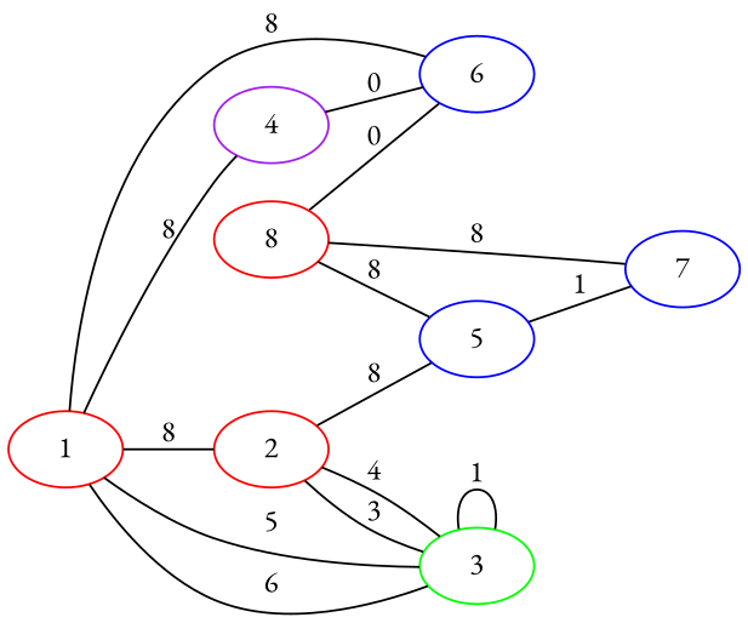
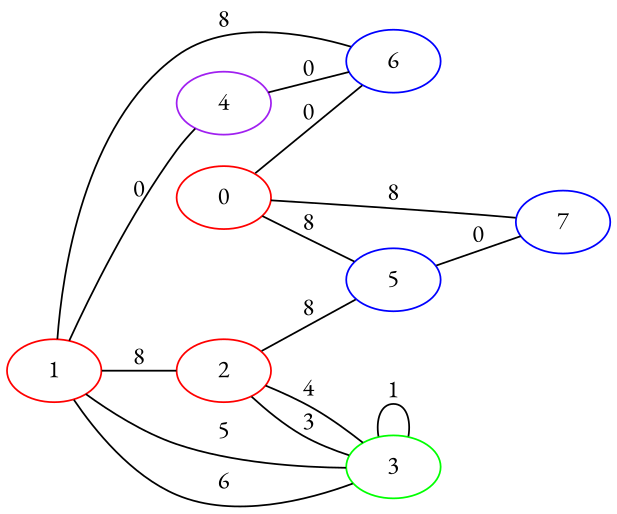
  graph {
    fontname="EB Garamond"
    rankdir=LR
    node [color=blue fontname="EB Garamond" weight=3]
    edge [fontname="EB Garamond"]
    5
-   0 [color=red weight=1 label=8]
+   0 [color=red weight=1]
    6
    7
    1 [color=red weight=1]
    2 [color=red weight=1]
    3 [color=green weight=2]
    4 [color=purple weight=4]
-   5 -- 7 [label=1]
+   5 -- 7 [label=0]
    0 -- 5 [label=8]
    0 -- 6 [label=0]
    0 -- 7 [label=8]
    1 -- 6 [label=8]
    1 -- 2 [label=8]
    1 -- 3 [label=5]
    1 -- 3 [label=6]
-   1 -- 4 [label=8]
+   1 -- 4 [label=0]
    2 -- 5 [label=8]
    2 -- 3 [label=3]
    2 -- 3 [label=4]
    3 -- 3 [label=1]
    4 -- 6 [label=0]
  }
